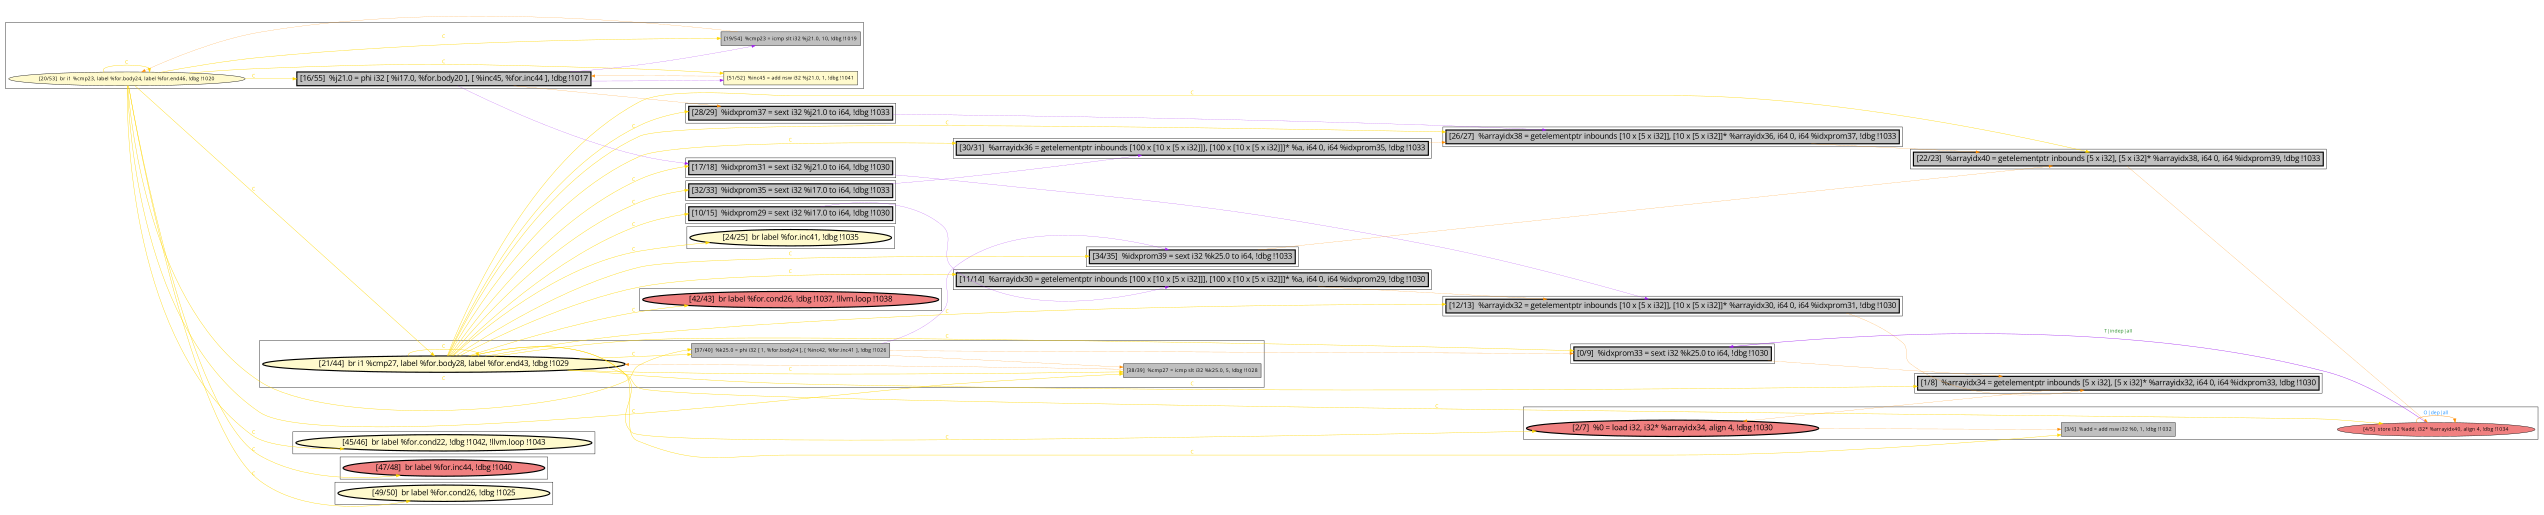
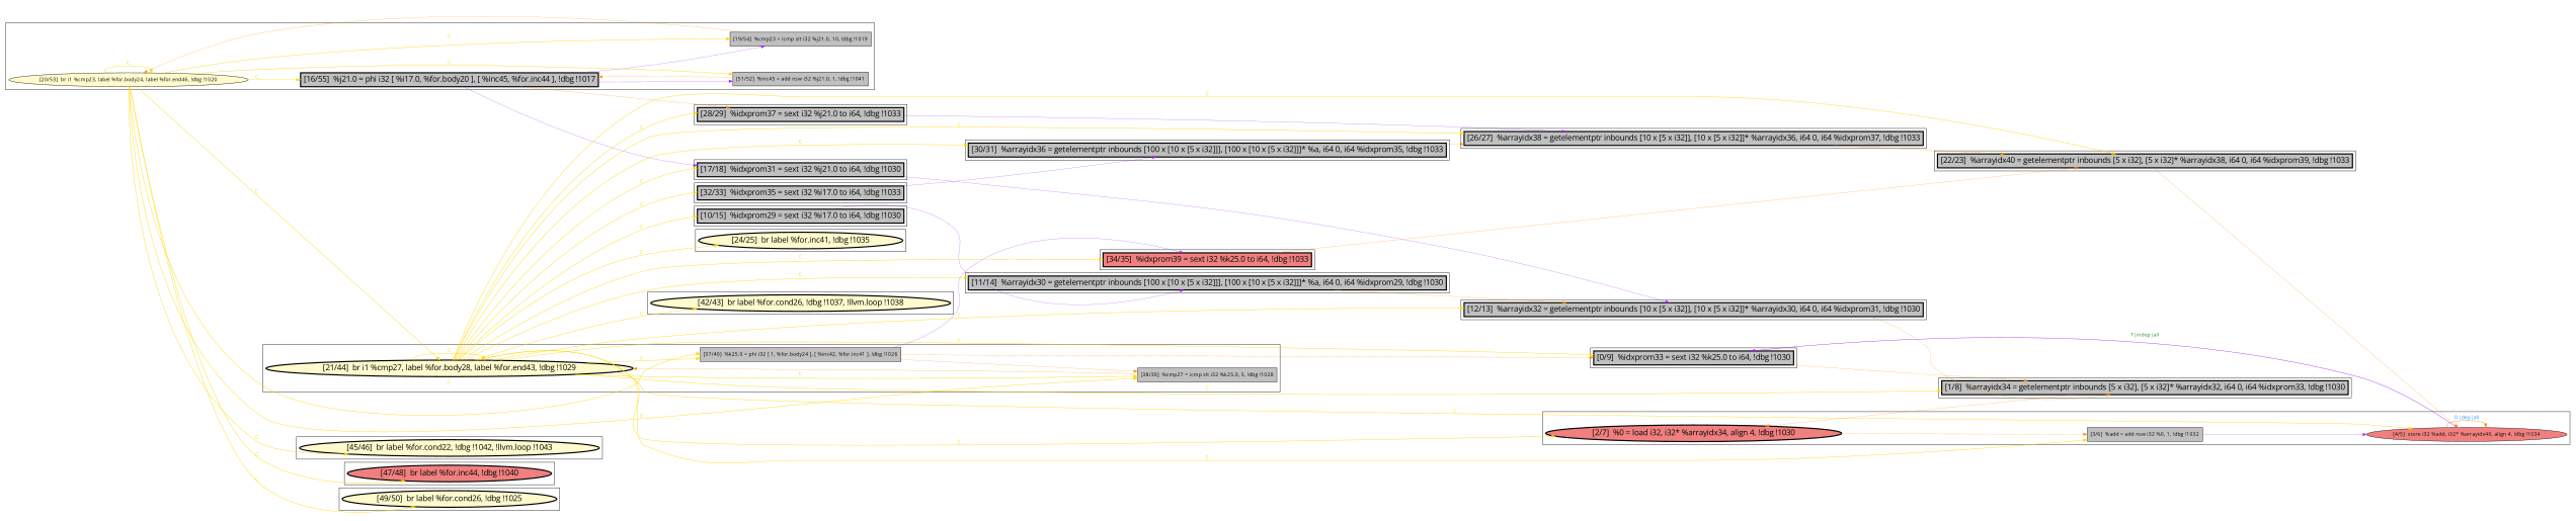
  digraph {
    fontname="Open Sans"
    rankdir=LR
    node [fillcolor=grey fontname="Open Sans" shape=rectangle style=filled fontsize=20 penwidth=3.0]
    edge [color=gold fontcolor=gold fontname="Open Sans" penwidth=1.0 style=solid]
    n1 [fillcolor=lemonchiffon label="[20/53]  br i1 %cmp23, label %for.body24, label %for.end46, !dbg !1020" shape=ellipse fontsize="" penwidth=""]
    n2 [label="[16/55]  %j21.0 = phi i32 [ %i17.0, %for.body20 ], [ %inc45, %for.inc44 ], !dbg !1017"]
-   n3 [fillcolor=lemonchiffon label="[51/52]  %inc45 = add nsw i32 %j21.0, 1, !dbg !1041" fontsize="" penwidth=""]
+   n3 [label="[51/52]  %inc45 = add nsw i32 %j21.0, 1, !dbg !1041" fontsize="" penwidth=""]
    n4 [label="[19/54]  %cmp23 = icmp slt i32 %j21.0, 10, !dbg !1019" fontsize="" penwidth=""]
    n5 [fillcolor=lemonchiffon label="[24/25]  br label %for.inc41, !dbg !1035" shape=ellipse]
    n6 [label="[12/13]  %arrayidx32 = getelementptr inbounds [10 x [5 x i32]], [10 x [5 x i32]]* %arrayidx30, i64 0, i64 %idxprom31, !dbg !1030"]
    n7 [label="[22/23]  %arrayidx40 = getelementptr inbounds [5 x i32], [5 x i32]* %arrayidx38, i64 0, i64 %idxprom39, !dbg !1033"]
    n8 [fillcolor=lemonchiffon label="[21/44]  br i1 %cmp27, label %for.body28, label %for.end43, !dbg !1029" shape=ellipse]
    n9 [label="[37/40]  %k25.0 = phi i32 [ 1, %for.body24 ], [ %inc42, %for.inc41 ], !dbg !1026" fontsize="" penwidth=""]
    n10 [label="[38/39]  %cmp27 = icmp slt i32 %k25.0, 5, !dbg !1028" fontsize="" penwidth=""]
-   n11 [fillcolor=lightcoral label="[42/43]  br label %for.cond26, !dbg !1037, !llvm.loop !1038" shape=ellipse]
+   n11 [fillcolor=lemonchiffon label="[42/43]  br label %for.cond26, !dbg !1037, !llvm.loop !1038" shape=ellipse]
    n12 [label="[0/9]  %idxprom33 = sext i32 %k25.0 to i64, !dbg !1030"]
    n13 [label="[1/8]  %arrayidx34 = getelementptr inbounds [5 x i32], [5 x i32]* %arrayidx32, i64 0, i64 %idxprom33, !dbg !1030"]
    n14 [label="[28/29]  %idxprom37 = sext i32 %j21.0 to i64, !dbg !1033"]
    n15 [fillcolor=lemonchiffon label="[45/46]  br label %for.cond22, !dbg !1042, !llvm.loop !1043" shape=ellipse]
    n16 [fillcolor=lightcoral label="[4/5]  store i32 %add, i32* %arrayidx40, align 4, !dbg !1034" shape=ellipse fontsize="" penwidth=""]
    n17 [fillcolor=lightcoral label="[2/7]  %0 = load i32, i32* %arrayidx34, align 4, !dbg !1030" shape=ellipse]
    n18 [label="[3/6]  %add = add nsw i32 %0, 1, !dbg !1032" fontsize="" penwidth=""]
    n19 [label="[30/31]  %arrayidx36 = getelementptr inbounds [100 x [10 x [5 x i32]]], [100 x [10 x [5 x i32]]]* %a, i64 0, i64 %idxprom35, !dbg !1033"]
    n20 [label="[26/27]  %arrayidx38 = getelementptr inbounds [10 x [5 x i32]], [10 x [5 x i32]]* %arrayidx36, i64 0, i64 %idxprom37, !dbg !1033"]
    n21 [fillcolor=lightcoral label="[47/48]  br label %for.inc44, !dbg !1040" shape=ellipse]
    n22 [fillcolor=lemonchiffon label="[49/50]  br label %for.cond26, !dbg !1025" shape=ellipse]
    n23 [label="[17/18]  %idxprom31 = sext i32 %j21.0 to i64, !dbg !1030"]
    n24 [label="[10/15]  %idxprom29 = sext i32 %i17.0 to i64, !dbg !1030"]
-   n25 [label="[34/35]  %idxprom39 = sext i32 %k25.0 to i64, !dbg !1033"]
+   n25 [fillcolor=lightcoral label="[34/35]  %idxprom39 = sext i32 %k25.0 to i64, !dbg !1033"]
    n26 [label="[32/33]  %idxprom35 = sext i32 %i17.0 to i64, !dbg !1033"]
    n27 [label="[11/14]  %arrayidx30 = getelementptr inbounds [100 x [10 x [5 x i32]]], [100 x [10 x [5 x i32]]]* %a, i64 0, i64 %idxprom29, !dbg !1030"]
    subgraph cluster_1 {
      n1
      n2
      n3
      n4
    }
    subgraph cluster_2 {
      n5
    }
    subgraph cluster_3 {
      n6
    }
    subgraph cluster_4 {
      n7
    }
    subgraph cluster_5 {
      n8
      n9
      n10
    }
    subgraph cluster_6 {
      n11
    }
    subgraph cluster_7 {
      n12
    }
    subgraph cluster_8 {
      n13
    }
    subgraph cluster_9 {
      n14
    }
    subgraph cluster_10 {
      n15
    }
    subgraph cluster_11 {
      n16
      n17
      n18
    }
    subgraph cluster_12 {
      n19
    }
    subgraph cluster_13 {
      n20
    }
    subgraph cluster_14 {
      n21
    }
    subgraph cluster_15 {
      n22
    }
    subgraph cluster_16 {
      n23
    }
    subgraph cluster_17 {
      n24
    }
    subgraph cluster_18 {
      n25
    }
    subgraph cluster_19 {
      n26
    }
    subgraph cluster_20 {
      n27
    }
    n1 -> n1 [label=C]
    n1 -> n2 [label=C]
    n1 -> n3 [label=C]
    n1 -> n4 [label=C]
    n1 -> n8 [label=C]
    n1 -> n9 [label=C]
    n1 -> n10 [label=C]
    n1 -> n15 [label=C]
    n1 -> n21 [label=C]
    n1 -> n22 [label=C]
    n2 -> n3 [color=purple fontcolor=black penwidth=0.5]
    n2 -> n4 [color=purple fontcolor=black penwidth=0.5]
    n2 -> n14 [color=darkorange fontcolor=black penwidth=0.5]
    n2 -> n23 [color=purple fontcolor=black penwidth=0.5]
    n3 -> n2 [color=darkorange fontcolor=black penwidth=0.5]
    n4 -> n1 [color=darkorange fontcolor=black penwidth=0.5]
    n6 -> n13 [color=darkorange fontcolor=black penwidth=0.5]
    n7 -> n16 [color=darkorange fontcolor=black penwidth=0.5]
    n8 -> n5 [label=C]
    n8 -> n6 [label=C]
    n8 -> n7 [label=C]
    n8 -> n8 [label=C]
    n8 -> n9 [label=C]
    n8 -> n10 [label=C]
    n8 -> n11 [label=C]
    n8 -> n12 [label=C]
    n8 -> n13 [label=C]
    n8 -> n14 [label=C]
    n8 -> n16 [label=C]
    n8 -> n17 [label=C]
    n8 -> n18 [label=C]
    n8 -> n19 [label=C]
    n8 -> n20 [label=C]
    n8 -> n23 [label=C]
    n8 -> n24 [label=C]
    n8 -> n25 [label=C]
    n8 -> n26 [label=C]
    n8 -> n27 [label=C]
    n9 -> n10 [color=darkorange fontcolor=black penwidth=0.5]
    n9 -> n12 [color=darkorange fontcolor=black penwidth=0.5]
    n9 -> n25 [color=purple fontcolor=black penwidth=0.5]
    n10 -> n8 [color=darkorange fontcolor=black penwidth=0.5]
    n12 -> n13 [color=darkorange fontcolor=black penwidth=0.5]
    n13 -> n17 [color=darkorange fontcolor=black penwidth=0.5]
    n14 -> n20 [color=purple fontcolor=black penwidth=0.5]
    n16 -> n12 [color=purple fontcolor=forestgreen label="T|indep|all"]
    n16 -> n16 [color=darkorange fontcolor=dodgerblue label="O|dep|all"]
    n17 -> n18 [color=darkorange fontcolor=black penwidth=0.5]
+   n18 -> n16 [color=purple fontcolor=black penwidth=0.5]
    n19 -> n20 [color=darkorange fontcolor=black penwidth=0.5]
    n20 -> n7 [color=darkorange fontcolor=black penwidth=0.5]
    n23 -> n6 [color=purple fontcolor=black penwidth=0.5]
    n24 -> n27 [color=purple fontcolor=black penwidth=0.5]
    n25 -> n7 [color=darkorange fontcolor=black penwidth=0.5]
    n26 -> n19 [color=purple fontcolor=black penwidth=0.5]
    n27 -> n6 [color=darkorange fontcolor=black penwidth=0.5]
  }
